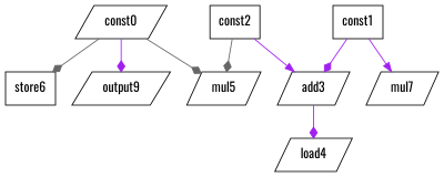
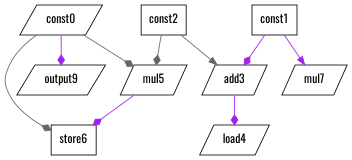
  digraph {
    fontname=Oswald
    node [fontname=Oswald opcode=const shape=parallelogram]
    edge [arrowhead=diamond color=purple fontname=Oswald operand=0]
    mul5 [opcode=mul]
    const0
    store6 [opcode=store shape=box]
    output9 [opcode=output]
    const1 [shape=box]
    add3 [opcode=add]
    mul7 [opcode=mul]
    load4 [opcode=load]
    const2 [shape=box]
+   mul5 -> store6 [operand=1]
    const0 -> mul5 [color=gray40]
    const0 -> store6 [color=gray40]
    const0 -> output9
    const1 -> add3
    const1 -> mul7 [arrowhead=normal]
    add3 -> load4
    const2 -> mul5 [color=gray40 operand=1]
-   const2 -> add3 [arrowhead=normal operand=1]
+   const2 -> add3 [arrowhead=normal color=gray40 operand=1]
  }
